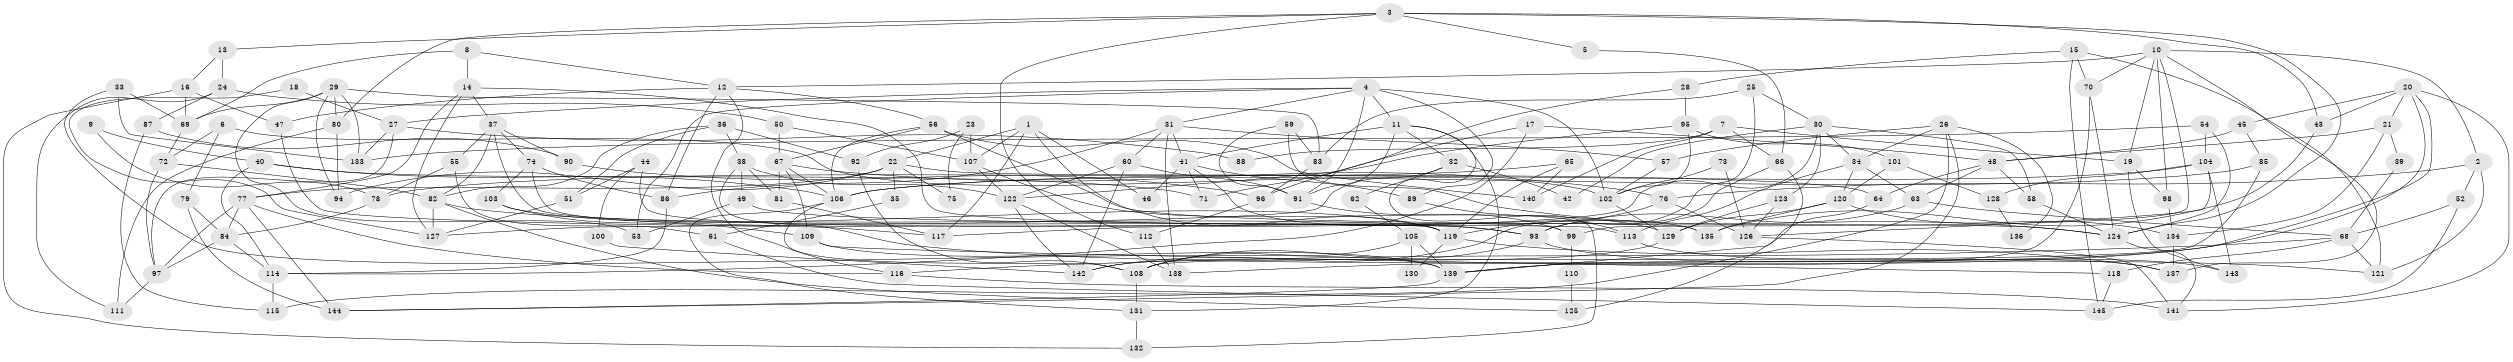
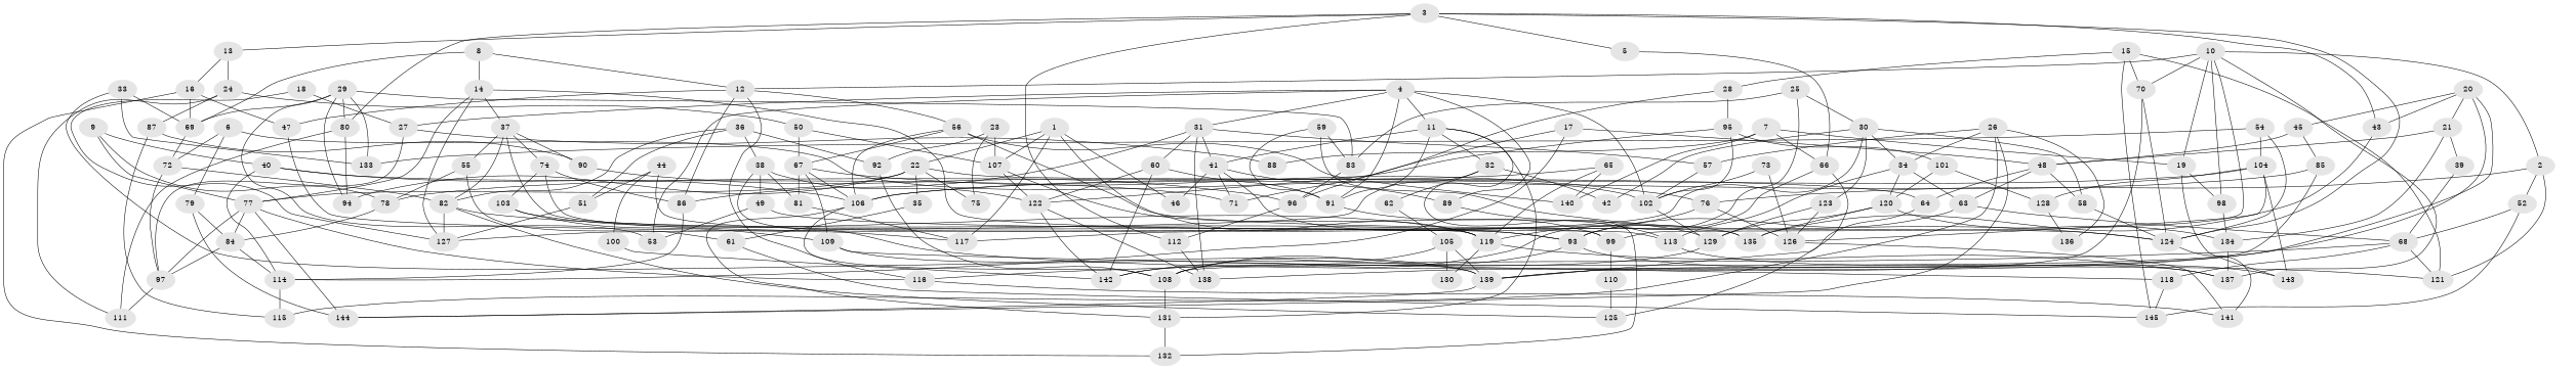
  graph {
    node [color=gray90 style=filled]
    1
    22
    46
    107
    117
    119
    77
    35
    64
    75
    94
    122
    129
    137
    130
    2
    52
    76
    121
    145
    68
    126
    3
    5
    13
    43
    80
    112
    124
    66
    16
    24
    135
    111
    138
    141
    4
    11
    27
    31
    53
    89
    91
    102
    32
    41
    131
    132
    88
    97
    133
    86
    57
    60
    113
    99
    69
    47
    93
    125
    6
    72
    79
    82
    144
    84
    7
    19
    140
    98
    143
    8
    12
    14
    56
    116
    37
    127
    9
    40
    78
    114
    71
    106
    10
    70
    139
    134
    110
    42
    62
    67
    50
    87
    55
    74
    90
    15
    28
    95
    17
    48
    96
    58
    63
    115
    18
    20
    21
    45
    39
    85
    61
    23
    92
    108
    25
    30
    83
    142
    34
    123
    26
    136
    120
    101
    29
    105
    33
    36
    38
    51
    49
    81
    103
    118
    44
    100
    109
    54
    104
    128
    59
    65
    73
    1 -- 22
    1 -- 46
    1 -- 107
    1 -- 117
    1 -- 119
    22 -- 77
    22 -- 35
    22 -- 64
    22 -- 75
    22 -- 94
    107 -- 122
    107 -- 129
    119 -- 137
    119 -- 130
    77 -- 97
    77 -- 144
    77 -- 84
    77 -- 116
    35 -- 61
    64 -- 139
    122 -- 138
    122 -- 142
    129 -- 142
    2 -- 52
    2 -- 76
    2 -- 121
    52 -- 145
    52 -- 68
    76 -- 119
    76 -- 126
    68 -- 121
    68 -- 116
    68 -- 118
    126 -- 141
    3 -- 5
    3 -- 13
    3 -- 43
    3 -- 80
    3 -- 112
    3 -- 124
    5 -- 66
    13 -- 16
    13 -- 24
    43 -- 135
    80 -- 94
    80 -- 111
    112 -- 138
    124 -- 141
    66 -- 93
    66 -- 125
    16 -- 132
    16 -- 69
    16 -- 47
    24 -- 111
    24 -- 50
    24 -- 87
    4 -- 11
    4 -- 27
    4 -- 31
    4 -- 53
    4 -- 89
    4 -- 91
    4 -- 102
    11 -- 91
    11 -- 32
    11 -- 41
    11 -- 131
    11 -- 132
    27 -- 88
    27 -- 97
-   27 -- 133
    31 -- 138
    31 -- 41
    31 -- 86
    31 -- 57
    31 -- 60
    89 -- 113
    91 -- 99
    102 -- 129
    32 -- 127
    32 -- 42
    32 -- 62
    41 -- 46
    41 -- 135
    41 -- 89
    41 -- 71
    131 -- 132
    97 -- 111
    86 -- 114
    57 -- 102
    60 -- 122
    60 -- 91
    60 -- 142
    113 -- 137
    99 -- 110
    69 -- 72
    47 -- 117
    93 -- 143
    93 -- 108
    6 -- 102
    6 -- 72
    6 -- 79
    72 -- 97
    72 -- 82
    79 -- 144
    79 -- 84
    82 -- 93
    82 -- 125
    82 -- 127
    84 -- 97
    84 -- 114
    7 -- 66
    7 -- 88
    7 -- 19
    7 -- 140
    19 -- 98
    19 -- 143
    98 -- 134
    8 -- 69
    8 -- 12
    8 -- 14
    12 -- 86
    12 -- 47
    12 -- 56
    12 -- 116
    14 -- 77
    14 -- 113
    14 -- 37
    14 -- 127
    56 -- 124
    56 -- 140
    56 -- 106
    56 -- 67
    116 -- 141
    37 -- 99
    37 -- 82
    37 -- 55
    37 -- 74
    37 -- 90
+   9 -- 77
    9 -- 40
    9 -- 78
    40 -- 114
    40 -- 71
    40 -- 106
    78 -- 84
    114 -- 115
    106 -- 131
    106 -- 108
    10 -- 137
    10 -- 2
    10 -- 99
    10 -- 19
    10 -- 98
    10 -- 12
    10 -- 70
    70 -- 124
    70 -- 139
    139 -- 144
    134 -- 137
    110 -- 125
    62 -- 105
    67 -- 76
    67 -- 106
    67 -- 81
    67 -- 109
    50 -- 107
    50 -- 67
    87 -- 90
    87 -- 115
    55 -- 78
    55 -- 61
    74 -- 135
    74 -- 86
    74 -- 103
    90 -- 96
    15 -- 121
    15 -- 145
    15 -- 70
    15 -- 28
    28 -- 71
    28 -- 95
    95 -- 122
    95 -- 102
    95 -- 101
    17 -- 114
    17 -- 48
    17 -- 96
    48 -- 64
    48 -- 58
    48 -- 63
    96 -- 112
    58 -- 124
    63 -- 68
    63 -- 93
    18 -- 27
    18 -- 127
    20 -- 43
    20 -- 138
-   20 -- 141
    20 -- 139
    20 -- 21
    20 -- 45
    21 -- 134
    21 -- 48
    21 -- 39
    45 -- 48
    45 -- 85
    39 -- 68
    85 -- 106
    85 -- 108
    61 -- 145
    23 -- 107
    23 -- 75
    23 -- 92
    92 -- 108
    108 -- 131
    25 -- 30
    25 -- 83
    25 -- 142
    30 -- 117
    30 -- 42
    30 -- 58
    30 -- 34
    30 -- 123
    83 -- 96
    34 -- 113
    34 -- 63
    34 -- 120
    123 -- 129
    123 -- 126
    26 -- 57
    26 -- 144
    26 -- 115
    26 -- 34
    26 -- 136
    120 -- 129
    120 -- 135
    120 -- 134
    101 -- 120
    101 -- 128
    29 -- 94
    29 -- 80
    29 -- 53
    29 -- 133
    29 -- 69
    29 -- 83
    105 -- 130
    105 -- 139
    105 -- 108
    33 -- 133
    33 -- 69
    33 -- 139
    36 -- 82
    36 -- 92
    36 -- 38
    36 -- 51
    38 -- 122
    38 -- 121
    38 -- 49
    38 -- 81
    51 -- 127
    49 -- 53
    49 -- 93
    81 -- 117
    103 -- 119
    103 -- 109
    118 -- 145
    44 -- 119
    44 -- 51
    44 -- 100
    100 -- 142
    109 -- 139
    109 -- 118
    54 -- 124
    54 -- 133
    54 -- 104
    104 -- 126
    104 -- 143
    104 -- 106
    104 -- 128
    128 -- 136
    59 -- 124
    59 -- 91
    59 -- 83
    65 -- 119
    65 -- 140
    65 -- 78
    73 -- 126
    73 -- 102
  }
